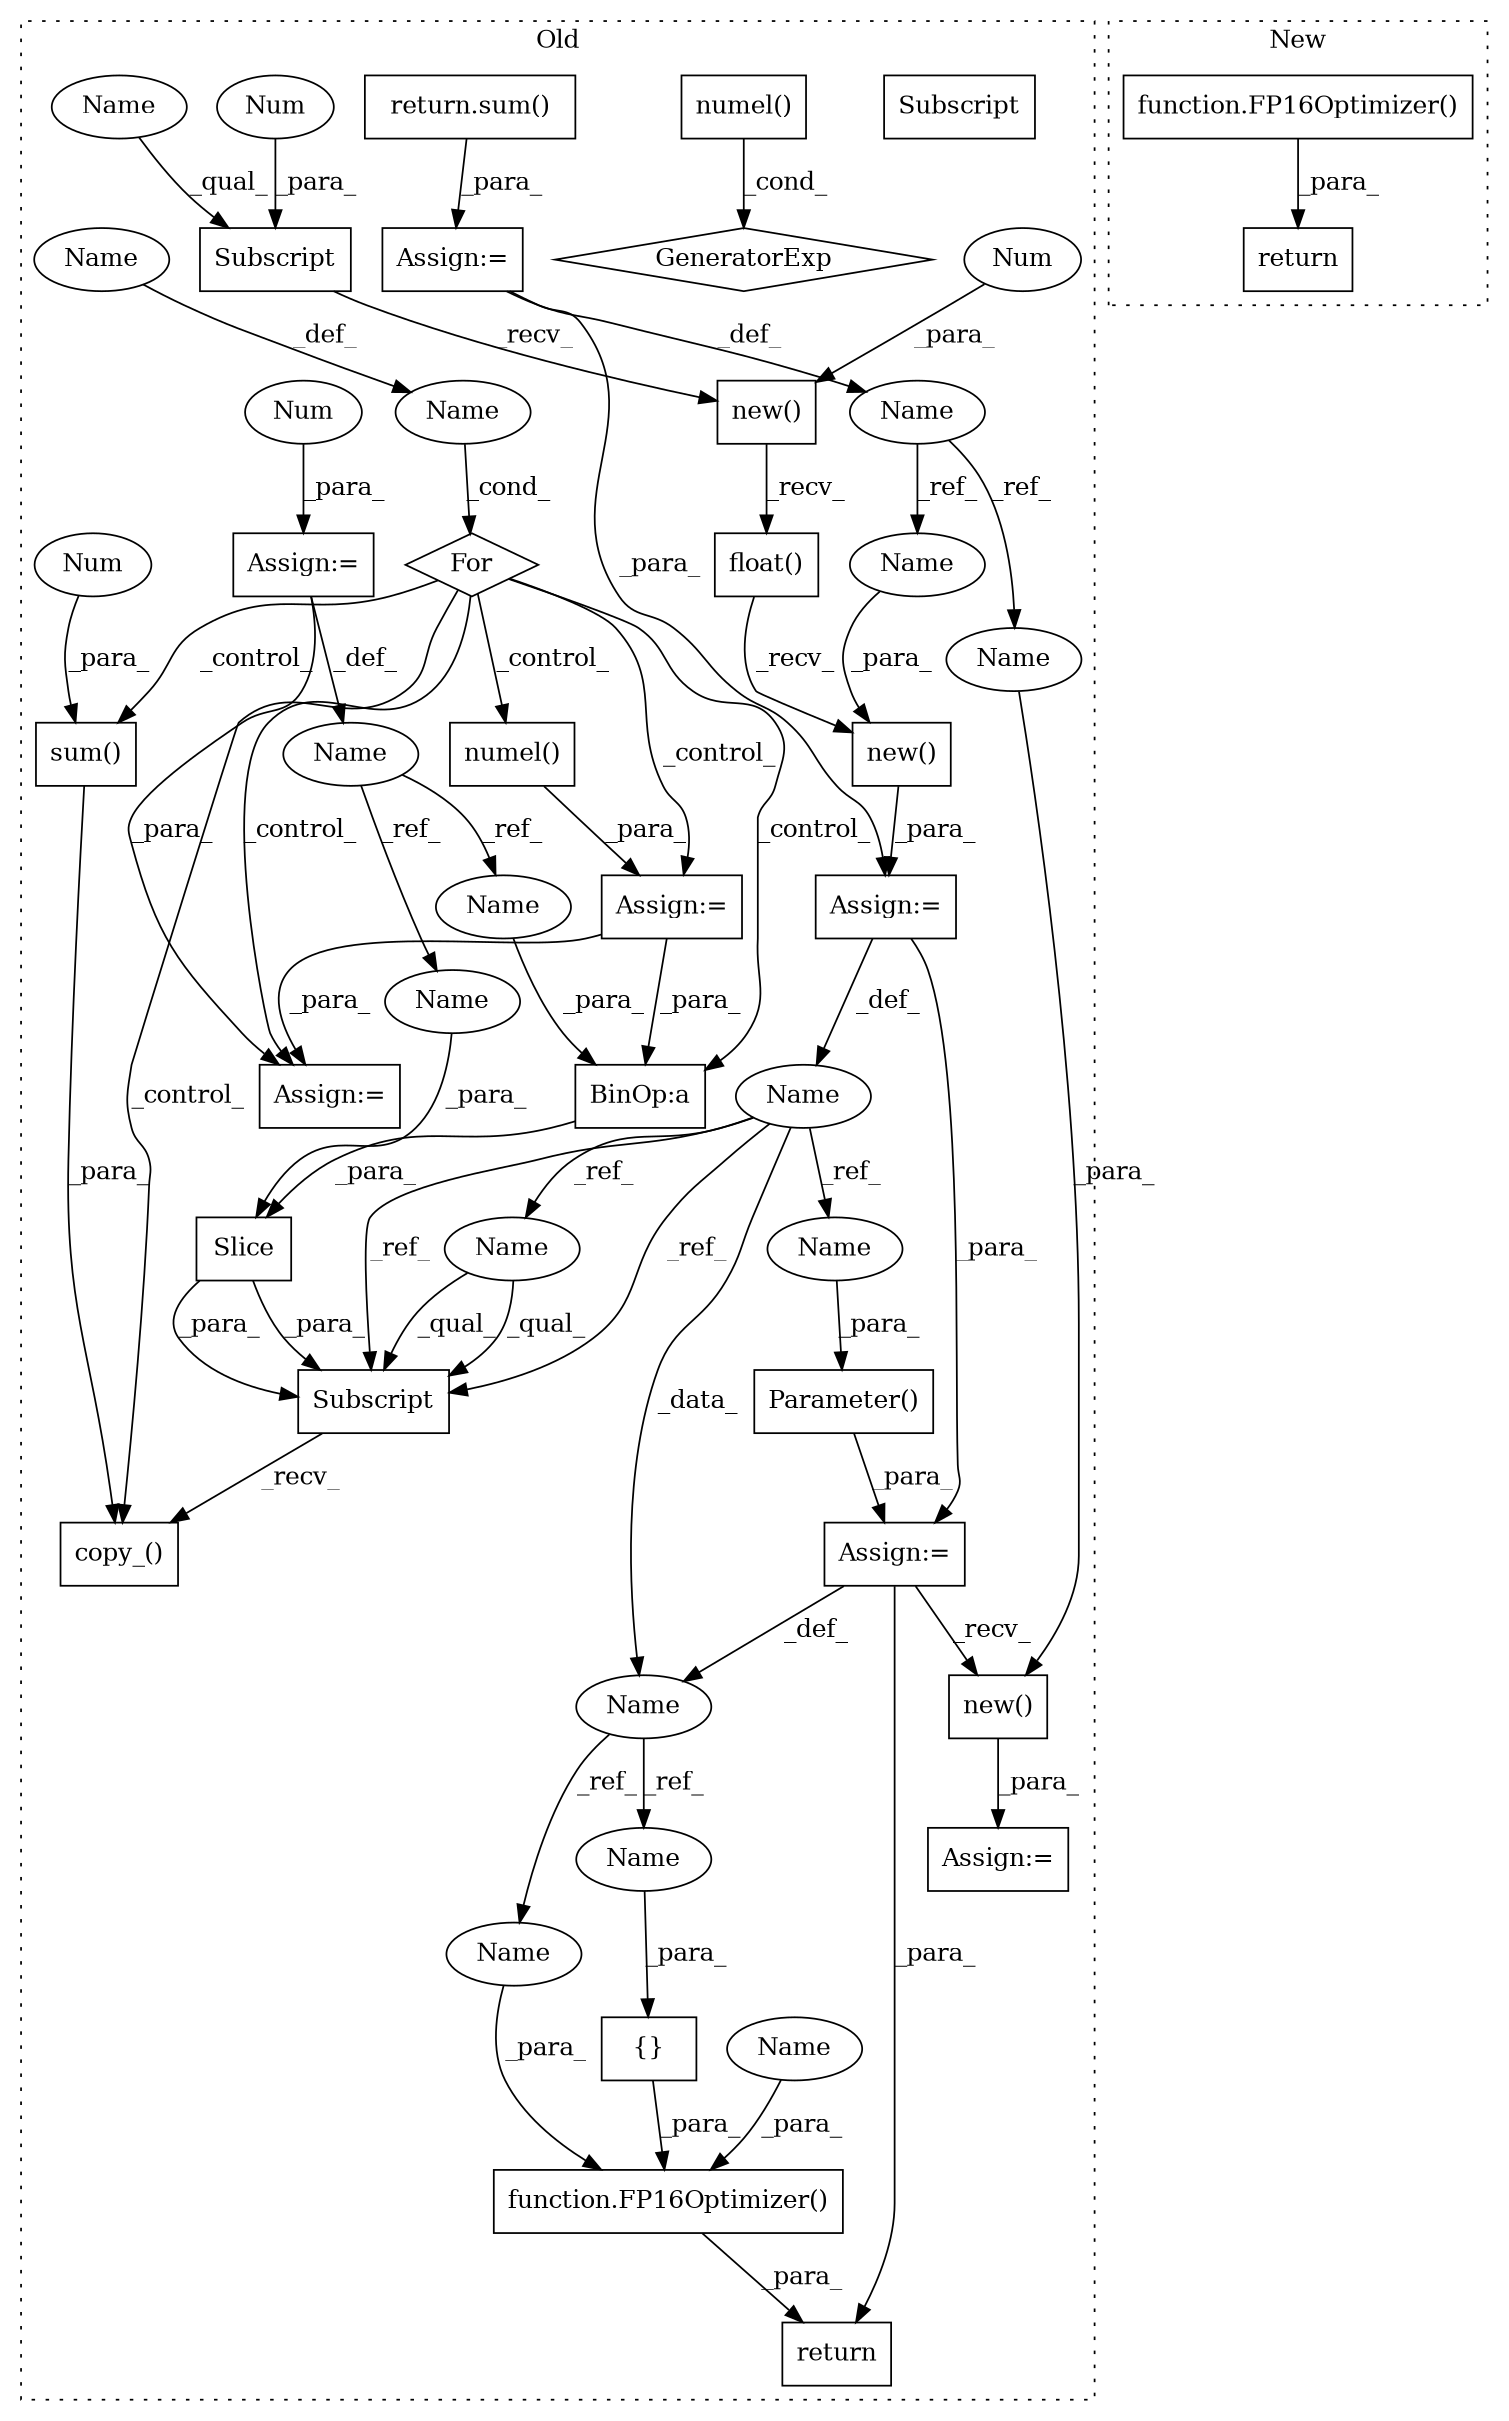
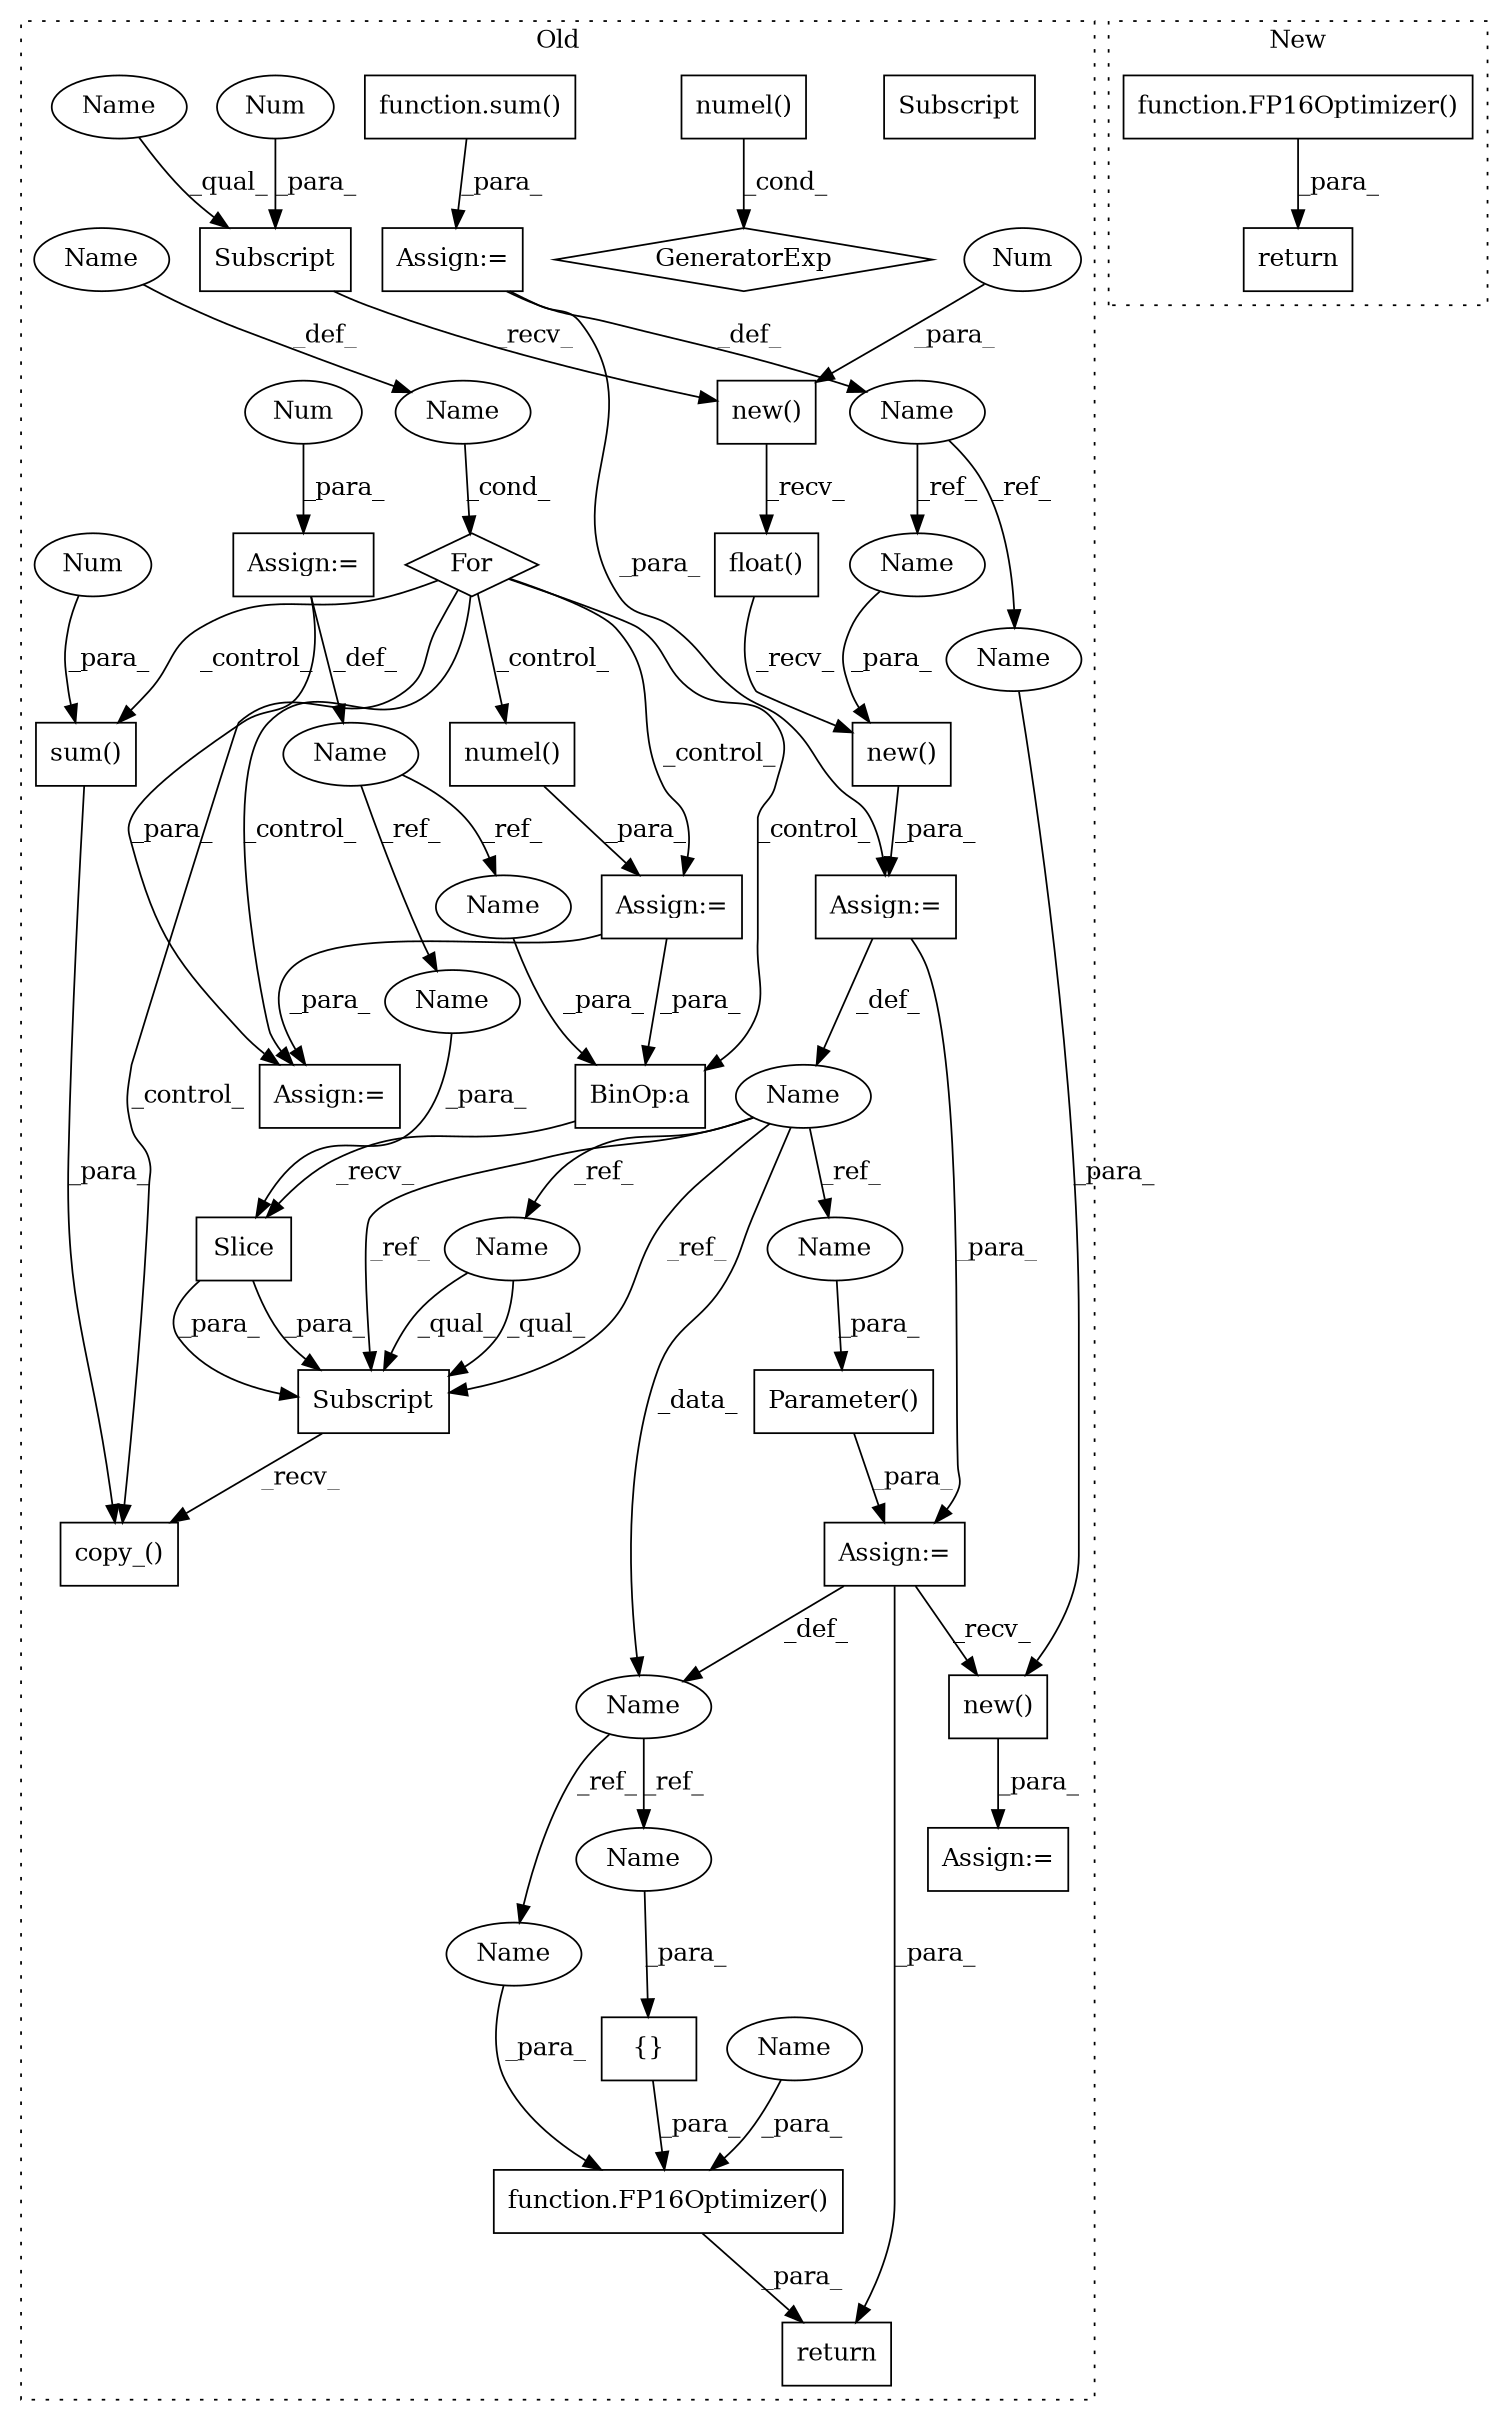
  digraph {
    node [a=87 l=11 s="2845,0" shape=box]
    n1 [a=63 l="9,0" label=Subscript s="2707,0"]
    n2 [a=75 l="14,1" label="function.FP16Optimizer()" s="3133,3188"]
    n3 [a=75 l="19,1" label="Parameter()" s="2951,2981"]
    n4 [a=59 l="1,0" label="{}" s="3103,3115"]
    n5 [label=Name s=2693 shape=ellipse]
    n6 [a=63 l="32,0" label=Subscript]
    n7 [label=Name s=2937 shape=ellipse]
    n8 [a=55 l=1 label=GeneratorExp s=2653 shape=diamond]
    n9 [a=80 l=19 label=Slice s=2857]
    n10 [a=82 l=1 label="BinOp:a" s=2870]
    n11 [l=1 label=Name s=2785 shape=ellipse]
    n12 [a=75 l=14 label="numel()" s=2818]
    n13 [a=75 l="12,1" label="sum()" s="2884,2898"]
    n14 [l=6 label=Name s=2762 shape=ellipse]
    n15 [a=107 l="4,14" label=For s="2781,2796" shape=diamond]
    n16 [a=75 l="29,1" label="new()" s="2707,2752"]
    n17 [a=75 l=24 label="float()" s=2707]
    n18 [a=76 l=1 label=Num s=2714 shape=ellipse]
    n19 [a=76 l=2 label=Num s=2896 shape=ellipse]
    n20 [a=75 l="14,1" label="new()" s="2707,2722"]
    n21 [a=76 l=1 label=Num s=2721 shape=ellipse]
    n22 [a=75 l="21,1" label="new()" s="3010,3047"]
    n23 [l=16 label=Name s=2630 shape=ellipse]
    n24 [a=68 l=3 label="Assign:=" s=3007]
    n25 [a=68 l=3 label="Assign:=" s=2646]
    n26 [a=68 l=3 label="Assign:=" s=2815]
    n27 [a=68 l=3 label="Assign:=" s=2768]
    n28 [a=76 l=1 label=Num s=2771 shape=ellipse]
    n29 [a=68 l=4 label="Assign:=" s=2919]
    n30 [a=68 l=3 label="Assign:=" s=2948]
    n31 [a=68 l=3 label="Assign:=" s=2704]
    n32 [a=75 l=14 label="numel()" s=2653]
    n33 [a=75 l="39,1" label="copy_()" s="2845,2899"]
    n34 [a=93 l=7 label=return s=3126]
-   n35 [a=75 l="4,30" label="return.sum()" s="2649,2654"]
+   n35 [a=75 l="4,30" label="function.sum()" s="2649,2654"]
    n36 [l=6 label=Name s=2864 shape=ellipse]
    n37 [l=6 label=Name s=2857 shape=ellipse]
    n38 [label=Name s=3104 shape=ellipse]
    n39 [label=Name s=3177 shape=ellipse]
    n40 [l=16 label=Name s=3031 shape=ellipse]
    n41 [l=16 label=Name s=2736 shape=ellipse]
    n42 [l=6 label=Name s=3153 shape=ellipse]
    n43 [l=6 label=Name s=2707 shape=ellipse]
    n44 [l=6 label=Name s=2790 shape=ellipse]
    n45 [label=Name s=2845 shape=ellipse]
    n46 [a=63 l="32,0" label=Subscript]
    n47 [label=Name s=2970 shape=ellipse]
    n48 [a=75 l="14,1" label="function.FP16Optimizer()" s="3750,3792"]
    n49 [a=93 l=7 label=return s=3743]
    subgraph cluster_1 {
      label=Old
      style=dotted
      n1
      n2
      n3
      n4
      n5
      n6
      n7
      n8
      n9
      n10
      n11
      n12
      n13
      n14
      n15
      n16
      n17
      n18
      n19
      n20
      n21
      n22
      n23
      n24
      n25
      n26
      n27
      n28
      n29
      n30
      n31
      n32
      n33
      n34
      n35
      n36
      n37
      n38
      n39
      n40
      n41
      n42
      n43
      n44
      n45
      n46
      n47
    }
    subgraph cluster_2 {
      label=New
      style=dotted
      n48
      n49
    }
    n1 -> n20 [label=_recv_]
    n2 -> n34 [label=_para_]
    n3 -> n30 [label=_para_]
    n4 -> n2 [label=_para_]
    n5 -> n7 [label=_data_]
    n5 -> n45 [label=_ref_]
    n5 -> n46 [label=_ref_]
    n5 -> n46 [label=_ref_]
    n5 -> n47 [label=_ref_]
    n7 -> n38 [label=_ref_]
    n7 -> n39 [label=_ref_]
    n9 -> n46 [label=_para_]
    n9 -> n46 [label=_para_]
-   n10 -> n9 [label=_para_]
+   n10 -> n9 [label=_recv_]
    n11 -> n15 [label=_cond_]
    n12 -> n26 [label=_para_]
    n13 -> n33 [label=_para_]
    n14 -> n36 [label=_ref_]
    n14 -> n37 [label=_ref_]
    n15 -> n10 [label=_control_]
    n15 -> n12 [label=_control_]
    n15 -> n13 [label=_control_]
    n15 -> n26 [label=_control_]
    n15 -> n29 [label=_control_]
    n15 -> n33 [label=_control_]
    n16 -> n31 [label=_para_]
    n17 -> n16 [label=_recv_]
    n18 -> n1 [label=_para_]
    n19 -> n13 [label=_para_]
    n20 -> n17 [label=_recv_]
    n21 -> n20 [label=_para_]
    n22 -> n24 [label=_para_]
    n23 -> n40 [label=_ref_]
    n23 -> n41 [label=_ref_]
    n25 -> n23 [label=_def_]
    n25 -> n31 [label=_para_]
    n26 -> n10 [label=_para_]
    n26 -> n29 [label=_para_]
    n27 -> n14 [label=_def_]
    n27 -> n29 [label=_para_]
    n28 -> n27 [label=_para_]
    n30 -> n7 [label=_def_]
    n30 -> n22 [label=_recv_]
    n30 -> n34 [label=_para_]
    n31 -> n5 [label=_def_]
    n31 -> n30 [label=_para_]
    n32 -> n8 [label=_cond_]
    n35 -> n25 [label=_para_]
    n36 -> n10 [label=_para_]
    n37 -> n9 [label=_para_]
    n38 -> n4 [label=_para_]
    n39 -> n2 [label=_para_]
    n40 -> n22 [label=_para_]
    n41 -> n16 [label=_para_]
    n42 -> n2 [label=_para_]
    n43 -> n1 [label=_qual_]
    n44 -> n11 [label=_def_]
    n45 -> n46 [label=_qual_]
    n45 -> n46 [label=_qual_]
    n46 -> n33 [label=_recv_]
    n47 -> n3 [label=_para_]
    n48 -> n49 [label=_para_]
  }
